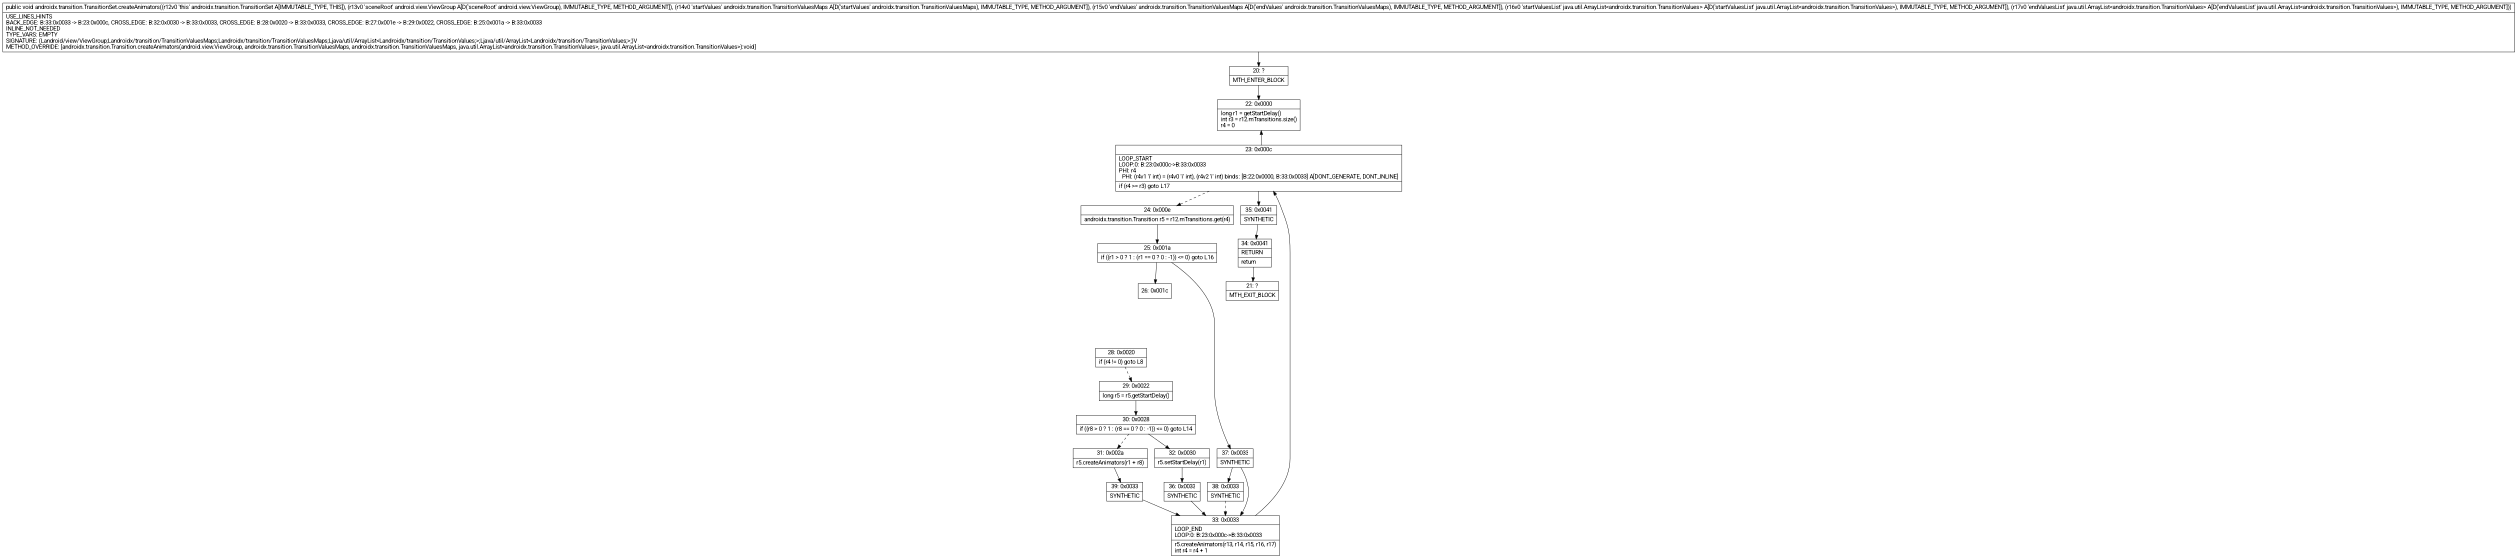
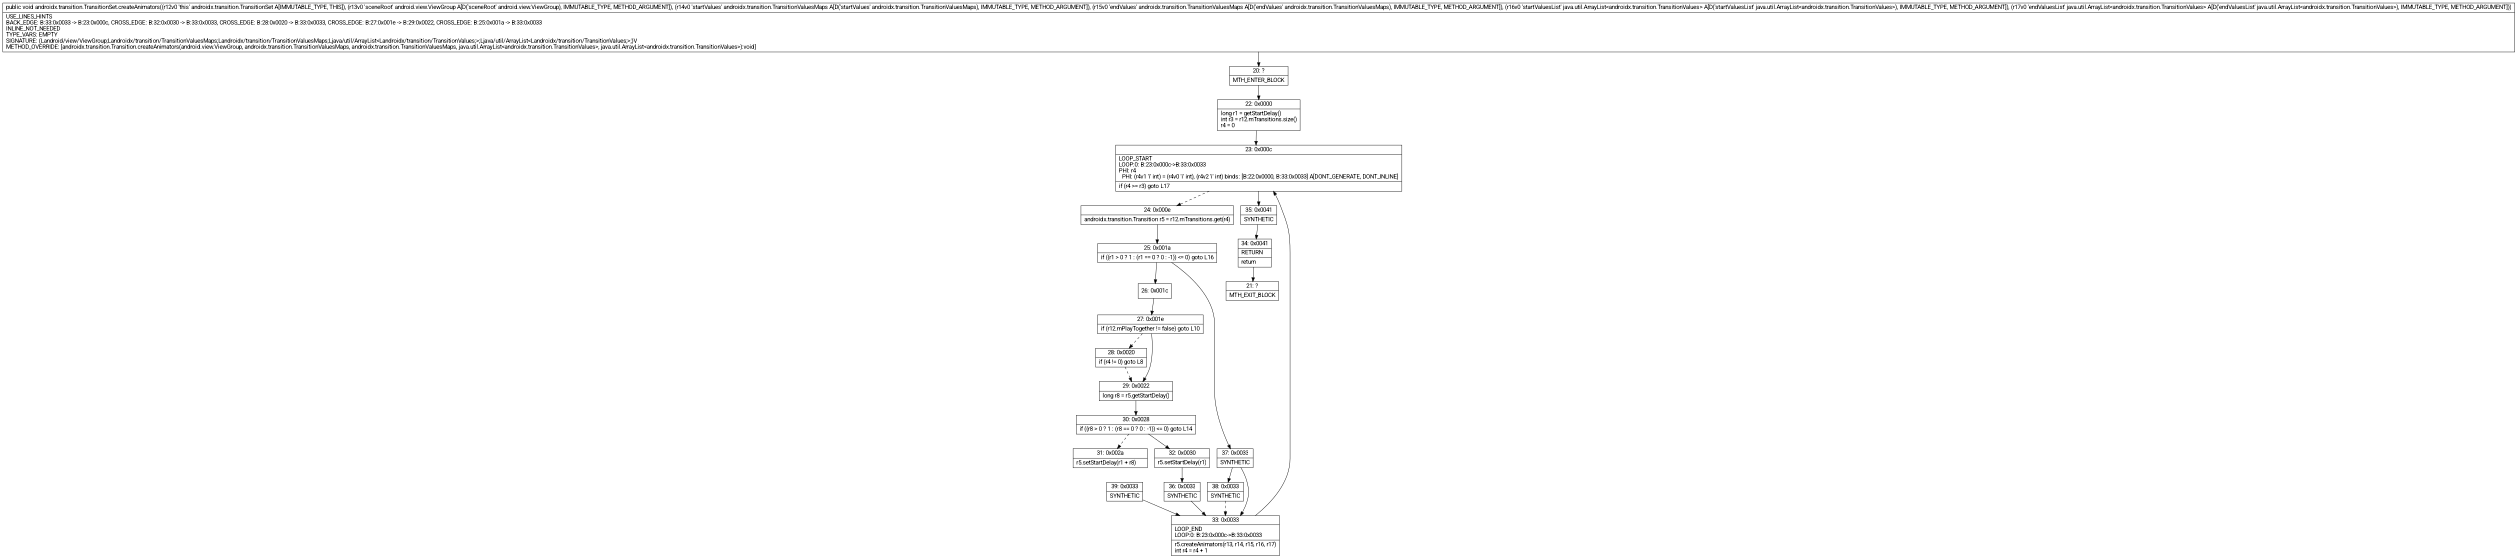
  digraph {
    fontname=Roboto
    node [fontname=Roboto shape=record]
    edge [fontname=Roboto]
    n1 [label="{20\:\ ?|MTH_ENTER_BLOCK\l}"]
    n2 [label="{22\:\ 0x0000|long r1 = getStartDelay()\lint r3 = r12.mTransitions.size()\lr4 = 0\l}"]
    n3 [label="{23\:\ 0x000c|LOOP_START\lLOOP:0: B:23:0x000c\-\>B:33:0x0033\lPHI: r4 \l  PHI: (r4v1 'i' int) = (r4v0 'i' int), (r4v2 'i' int) binds: [B:22:0x0000, B:33:0x0033] A[DONT_GENERATE, DONT_INLINE]\l|if (r4 \>= r3) goto L17\l}"]
    n4 [label="{24\:\ 0x000e|androidx.transition.Transition r5 = r12.mTransitions.get(r4)\l}"]
    n5 [label="{35\:\ 0x0041|SYNTHETIC\l}"]
    n6 [label="{25\:\ 0x001a|if ((r1 \> 0 ? 1 : (r1 == 0 ? 0 : \-1)) \<= 0) goto L16\l}"]
    n7 [label="{34\:\ 0x0041|RETURN\l|return\l}"]
    n8 [label="{26\:\ 0x001c}"]
    n9 [label="{37\:\ 0x0033|SYNTHETIC\l}"]
+   n10 [label="{27\:\ 0x001e|if (r12.mPlayTogether != false) goto L10\l}"]
    n11 [label="{38\:\ 0x0033|SYNTHETIC\l}"]
    n12 [label="{33\:\ 0x0033|LOOP_END\lLOOP:0: B:23:0x000c\-\>B:33:0x0033\l|r5.createAnimators(r13, r14, r15, r16, r17)\lint r4 = r4 + 1\l}"]
    n13 [label="{28\:\ 0x0020|if (r4 != 0) goto L8\l}"]
-   n14 [label="{29\:\ 0x0022|long r5 = r5.getStartDelay()\l}"]
+   n14 [label="{29\:\ 0x0022|long r8 = r5.getStartDelay()\l}"]
    n15 [label="{30\:\ 0x0028|if ((r8 \> 0 ? 1 : (r8 == 0 ? 0 : \-1)) \<= 0) goto L14\l}"]
-   n16 [label="{31\:\ 0x002a|r5.createAnimators(r1 + r8)\l}"]
+   n16 [label="{31\:\ 0x002a|r5.setStartDelay(r1 + r8)\l}"]
    n17 [label="{32\:\ 0x0030|r5.setStartDelay(r1)\l}"]
    n18 [label="{39\:\ 0x0033|SYNTHETIC\l}"]
    n19 [label="{36\:\ 0x0033|SYNTHETIC\l}"]
    n20 [label="{21\:\ ?|MTH_EXIT_BLOCK\l}"]
    n21 [label="{public void androidx.transition.TransitionSet.createAnimators((r12v0 'this' androidx.transition.TransitionSet A[IMMUTABLE_TYPE, THIS]), (r13v0 'sceneRoot' android.view.ViewGroup A[D('sceneRoot' android.view.ViewGroup), IMMUTABLE_TYPE, METHOD_ARGUMENT]), (r14v0 'startValues' androidx.transition.TransitionValuesMaps A[D('startValues' androidx.transition.TransitionValuesMaps), IMMUTABLE_TYPE, METHOD_ARGUMENT]), (r15v0 'endValues' androidx.transition.TransitionValuesMaps A[D('endValues' androidx.transition.TransitionValuesMaps), IMMUTABLE_TYPE, METHOD_ARGUMENT]), (r16v0 'startValuesList' java.util.ArrayList\<androidx.transition.TransitionValues\> A[D('startValuesList' java.util.ArrayList\<androidx.transition.TransitionValues\>), IMMUTABLE_TYPE, METHOD_ARGUMENT]), (r17v0 'endValuesList' java.util.ArrayList\<androidx.transition.TransitionValues\> A[D('endValuesList' java.util.ArrayList\<androidx.transition.TransitionValues\>), IMMUTABLE_TYPE, METHOD_ARGUMENT]))  | USE_LINES_HINTS\lBACK_EDGE: B:33:0x0033 \-\> B:23:0x000c, CROSS_EDGE: B:32:0x0030 \-\> B:33:0x0033, CROSS_EDGE: B:28:0x0020 \-\> B:33:0x0033, CROSS_EDGE: B:27:0x001e \-\> B:29:0x0022, CROSS_EDGE: B:25:0x001a \-\> B:33:0x0033\lINLINE_NOT_NEEDED\lTYPE_VARS: EMPTY\lSIGNATURE: (Landroid\/view\/ViewGroup;Landroidx\/transition\/TransitionValuesMaps;Landroidx\/transition\/TransitionValuesMaps;Ljava\/util\/ArrayList\<Landroidx\/transition\/TransitionValues;\>;Ljava\/util\/ArrayList\<Landroidx\/transition\/TransitionValues;\>;)V\lMETHOD_OVERRIDE: [androidx.transition.Transition.createAnimators(android.view.ViewGroup, androidx.transition.TransitionValuesMaps, androidx.transition.TransitionValuesMaps, java.util.ArrayList\<androidx.transition.TransitionValues\>, java.util.ArrayList\<androidx.transition.TransitionValues\>):void]\l}"]
    n1 -> n2
-   n3 -> n2
+   n2 -> n3
    n3 -> n4 [style=dashed]
    n3 -> n5
    n4 -> n6
    n5 -> n7
    n6 -> n8 [style=solid]
    n6 -> n9
    n7 -> n20
+   n8 -> n10
    n9 -> n11
    n9 -> n12
+   n10 -> n13 [style=dashed]
+   n10 -> n14
    n11 -> n12 [style=dashed]
    n12 -> n3
    n13 -> n14 [style=dashed]
    n14 -> n15
    n15 -> n16 [style=dashed]
    n15 -> n17
-   n16 -> n18
    n17 -> n19
    n18 -> n12
    n19 -> n12
    n21 -> n1
  }
